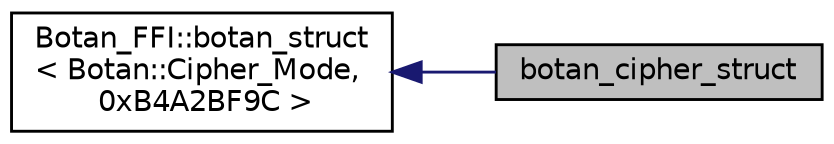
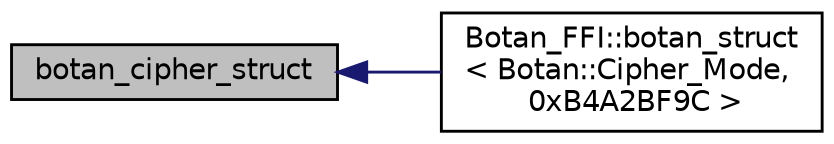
  digraph {
    rankdir=LR
    node [color=black fontname=Helvetica fontsize=10 shape=record style=filled]
    n1 [fillcolor=grey75 fontcolor=black height=0.2 label=botan_cipher_struct width=0.4]
    n2 [fillcolor=white height=0.2 label="Botan_FFI::botan_struct\l\< Botan::Cipher_Mode,\l 0xB4A2BF9C \>" width=0.4]
-   n2 -> n1 [color=midnightblue dir=back fontname=Helvetica fontsize=10 labelfontname=Helvetica labelfontsize=10 style=solid]
+   n1 -> n2 [color=midnightblue dir=back fontname=Helvetica fontsize=10 labelfontname=Helvetica labelfontsize=10 style=solid]
  }
